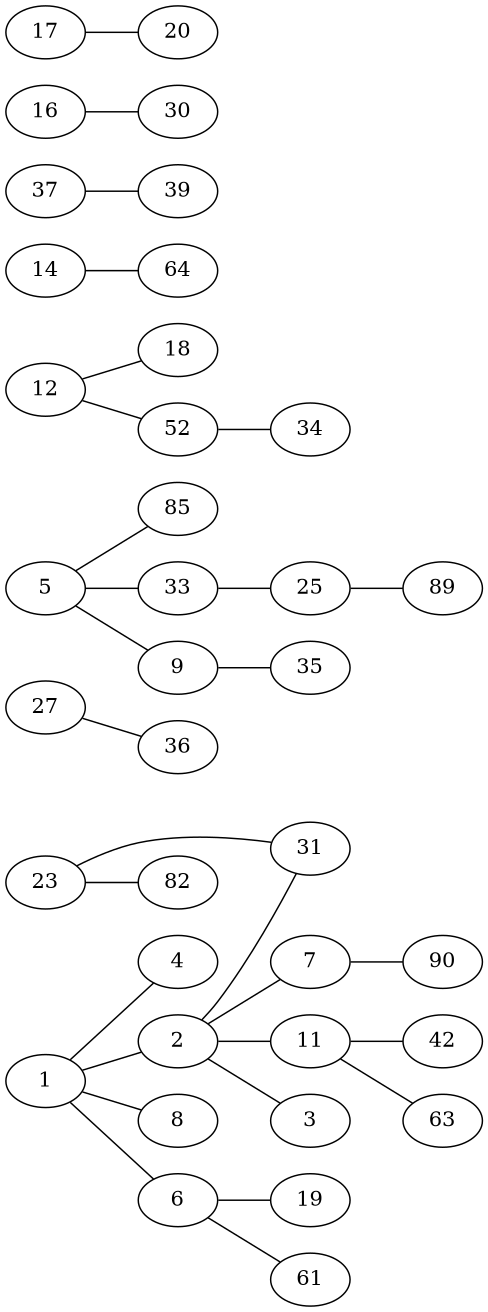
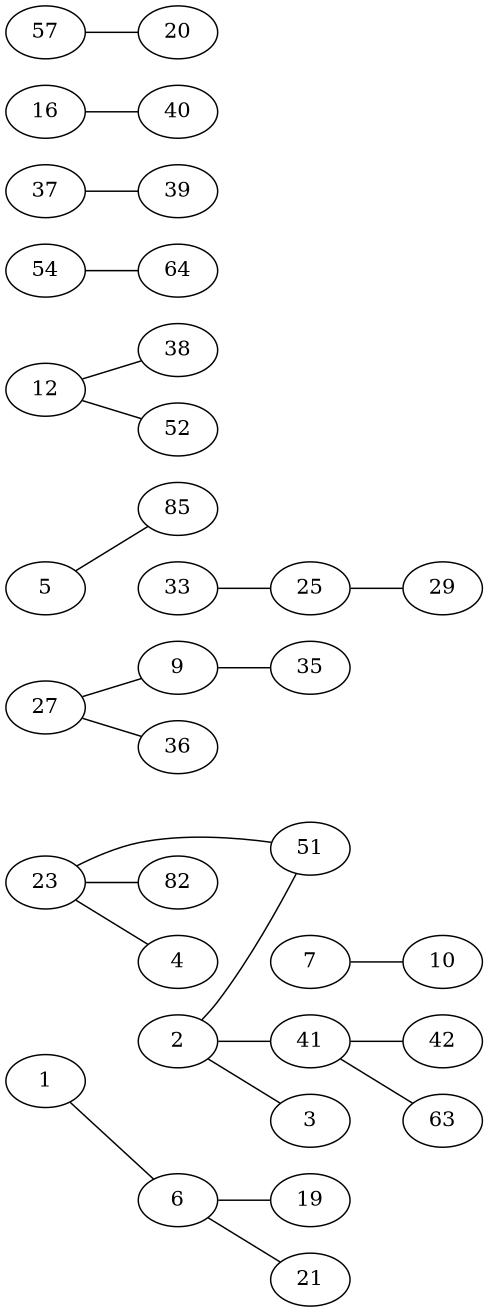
  graph {
    rankdir=LR
    1
    2
    4
    6
-   8
    3
    7
-   11
-   31
+   11 [label=41]
+   31 [label=51]
    19
-   21 [label=61]
-   10 [label=90]
+   21
+   10
    n13 [label=63]
    n14 [label=42]
    23
    n16 [label=82]
    5
    9
    n19 [label=85]
    33
    27
    36
    12
-   18
+   18 [label=38]
    n25 [label=52]
    n26 [label=64]
-   14
+   14 [label=54]
    35
    25
-   29 [label=89]
+   29
    37
    39
    16
-   30
-   34
-   17
+   30 [label=40]
+   17 [label=57]
    20
-   1 -- 2
-   1 -- 4
+   23 -- 4
    1 -- 6
-   1 -- 8
    2 -- 3
-   2 -- 7
    2 -- 11
    2 -- 31
    6 -- 19
    6 -- 21
    7 -- 10
    11 -- n13
    11 -- n14
    23 -- 31
    23 -- n16
-   5 -- 9
+   27 -- 9
    5 -- n19
-   5 -- 33
    9 -- 35
    33 -- 25
    27 -- 36
    12 -- 18
    12 -- n25
-   n25 -- 34
    14 -- n26
    25 -- 29
    37 -- 39
    16 -- 30
    17 -- 20
  }
